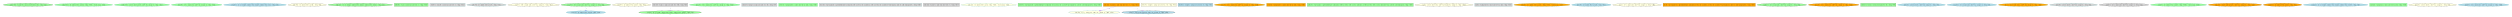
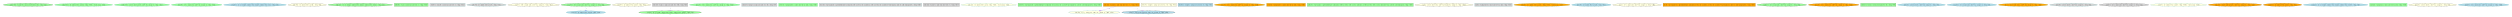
  digraph {
    fontname="Roboto Mono"
    node [color=black fillcolor=palegreen fontname="Roboto Mono" shape=ellipse style=filled]
    edge [arrowhead=tee color=purple fontcolor=forestgreen fontname="Roboto Mono" style=dotted]
    n1 [label="[104/105]  %call10 = call i32 @rand() #3, !dbg !997"]
    n2 [color=teal label="[102/103]  br label %for.cond4, !dbg !1013, !llvm.loop !1014"]
    n3 [color=teal label="[100/101]  store i32 %inc18, i32* %k, align 4, !dbg !1012"]
    n4 [color=teal label="[98/99]  %9 = load i32, i32* %k, align 4, !dbg !1012"]
    n5 [color=teal fillcolor=lightblue label="[96/97]  br i1 %cmp8, label %for.body9, label %for.end, !dbg !996"]
    n6 [fillcolor=lightyellow label="[94/95]  br label %for.cond4, !dbg !983"]
    n7 [label="[90/91]  br i1 %cmp2, label %for.body3, label %for.end22, !dbg !978"]
    n8 [label="[88/89]  %inc = add nsw i32 %8, 1, !dbg !1007" shape=rectangle]
    n9 [color=teal fillcolor=lightgrey label="[80/81]  %inc18 = add nsw i32 %9, 1, !dbg !1012" shape=rectangle]
    n10 [color=teal fillcolor=lightgrey label="[78/79]  br label %for.inc17, !dbg !1011"]
    n11 [fillcolor=lightyellow label="[76/77]  %10 = load i32, i32* %j, align 4, !dbg !1017"]
    n12 [color=teal fillcolor=lightblue label="[74/75]  br label %for.inc20, !dbg !1016"]
    n13 [fillcolor=lightyellow label="[86/87]  br label %for.cond7, !dbg !992"]
    n14 [label="[72/73]  %0 = load i32, i32* %i, align 4, !dbg !966"]
    n15 [fillcolor=lightgrey label="[54/57]  %cmp = icmp slt i32 %0, 100, !dbg !968" shape=rectangle]
    n16 [label="[55/56]  br i1 %cmp, label %for.body, label %for.end25, !dbg !969"]
    n17 [color=teal label="[26/27]  %8 = load i32, i32* %m, align 4, !dbg !1007"]
    n18 [color=teal fillcolor=lightgrey label="[46/47]  %cmp2 = icmp slt i32 %1, 10, !dbg !977" shape=rectangle]
    n19 [color=teal label="[10/11]  %idxprom13 = sext i32 %6 to i64, !dbg !1001" shape=rectangle]
    n20 [color=teal fillcolor=lightgrey label="[12/13]  %arrayidx12 = getelementptr inbounds [10 x [10 x [5 x i32]]], [10 x [10 x [5 x i32]]]* %arrayidx, i64 0, i64 %idxprom11, !dbg !1001" shape=rectangle]
    n21 [fillcolor=lightgrey label="[44/45]  %inc21 = add nsw i32 %10, 1, !dbg !1017" shape=rectangle]
    n22 [color=teal fillcolor=lightyellow label="[24/25]  br label %for.cond, !dbg !1023, !llvm.loop !1024"]
    n23 [label="[18/19]  %arrayidx16 = getelementptr inbounds [5 x i32], [5 x i32]* %arrayidx14, i64 0, i64 %idxprom15, !dbg !1001" shape=rectangle]
    n24 [color=teal fillcolor=lightyellow label="[34/39]  %11 = load i32, i32* %i, align 4, !dbg !1022"]
    n25 [fillcolor=orange label="[35/38]  %inc24 = add nsw i32 %11, 1, !dbg !1022" shape=rectangle]
    n26 [fillcolor=lightblue label="[36/37]  store i32 %inc24, i32* %i, align 4, !dbg !1022"]
    n27 [fillcolor=lightyellow label="[70/71]  %cmp5 = icmp slt i32 %2, 10, !dbg !986" shape=rectangle]
    n28 [fillcolor=lightblue label="[92/93]  %cmp8 = icmp slt i32 %3, 5, !dbg !995" shape=rectangle]
    n29 [color=teal fillcolor=orange label="[16/17]  %5 = load i32, i32* %j, align 4, !dbg !1002"]
    n30 [color=teal fillcolor=orange label="[14/15]  %idxprom11 = sext i32 %5 to i64, !dbg !1001" shape=rectangle]
    n31 [label="[20/21]  %arrayidx = getelementptr inbounds [100 x [10 x [10 x [5 x i32]]]], [100 x [10 x [10 x [5 x i32]]]]* %a, i64 0, i64 %idxprom, !dbg !1001" shape=rectangle]
    n32 [fillcolor=lightyellow label="[2/3]  store i32 %rem, i32* %arrayidx16, align 4, !dbg !1005"]
    n33 [color=teal fillcolor=lightgrey label="[4/5]  %idxprom15 = sext i32 %7 to i64, !dbg !1001" shape=rectangle]
    n34 [color=teal fillcolor=orange label="[84/85]  br label %for.cond1, !dbg !1018, !llvm.loop !1019"]
    n35 [color=teal fillcolor=lightblue label="[28/29]  br label %for.inc23, !dbg !1021"]
    n36 [fillcolor=lightyellow label="[6/7]  %7 = load i32, i32* %m, align 4, !dbg !1004"]
    n37 [fillcolor=orange label="[8/9]  %arrayidx14 = getelementptr inbounds [10 x [5 x i32]], [10 x [5 x i32]]* %arrayidx12, i64 0, i64 %idxprom13, !dbg !1001" shape=rectangle]
    n38 [label="[30/31]  %3 = load i32, i32* %m, align 4, !dbg !993"]
    n39 [fillcolor=orange label="[32/33]  %6 = load i32, i32* %k, align 4, !dbg !1003"]
    n40 [label="[40/41]  %rem = srem i32 %call10, 10, !dbg !999" shape=rectangle]
    n41 [color=teal fillcolor=lightblue label="[50/51]  store i32 0, i32* %m, align 4, !dbg !991"]
    n42 [color=teal fillcolor=lightblue label="[42/43]  %1 = load i32, i32* %j, align 4, !dbg !975"]
    n43 [color=teal fillcolor=orange label="[0/1]  store i32 %inc, i32* %m, align 4, !dbg !1007"]
    n44 [color=teal fillcolor=lightgrey label="[58/59]  store i32 0, i32* %k, align 4, !dbg !982"]
    n45 [fillcolor=lightgrey label="[60/61]  %2 = load i32, i32* %k, align 4, !dbg !984"]
-   n46 [color=teal label="[48/49]  br label %for.cond7, !dbg !1008, !llvm.loop !1009"]
+   n46 [color=teal fillcolor=lightyellow label="[48/49]  br label %for.cond7, !dbg !1008, !llvm.loop !1009"]
    n47 [fillcolor=orange label="[52/53]  store i32 %inc21, i32* %j, align 4, !dbg !1017"]
    n48 [fillcolor=orange label="[62/63]  br label %for.cond1, !dbg !974"]
    n49 [color=teal fillcolor=lightblue label="[64/65]  br i1 %cmp5, label %for.body6, label %for.end19, !dbg !987"]
    n50 [color=teal label="[22/23]  %idxprom = sext i32 %4 to i64, !dbg !1001" shape=rectangle]
    n51 [fillcolor=lightyellow label="[66/67]  store i32 0, i32* %j, align 4, !dbg !973"]
    n52 [color=teal fillcolor=lightblue label="[68/69]  %4 = load i32, i32* %i, align 4, !dbg !1000"]
    n14 -> n12 [color=blue label=T]
    n15 -> n16 [label=T]
    n25 -> n24 [arrowhead=box label=T style=solid]
    n25 -> n26 [label=T]
  }
